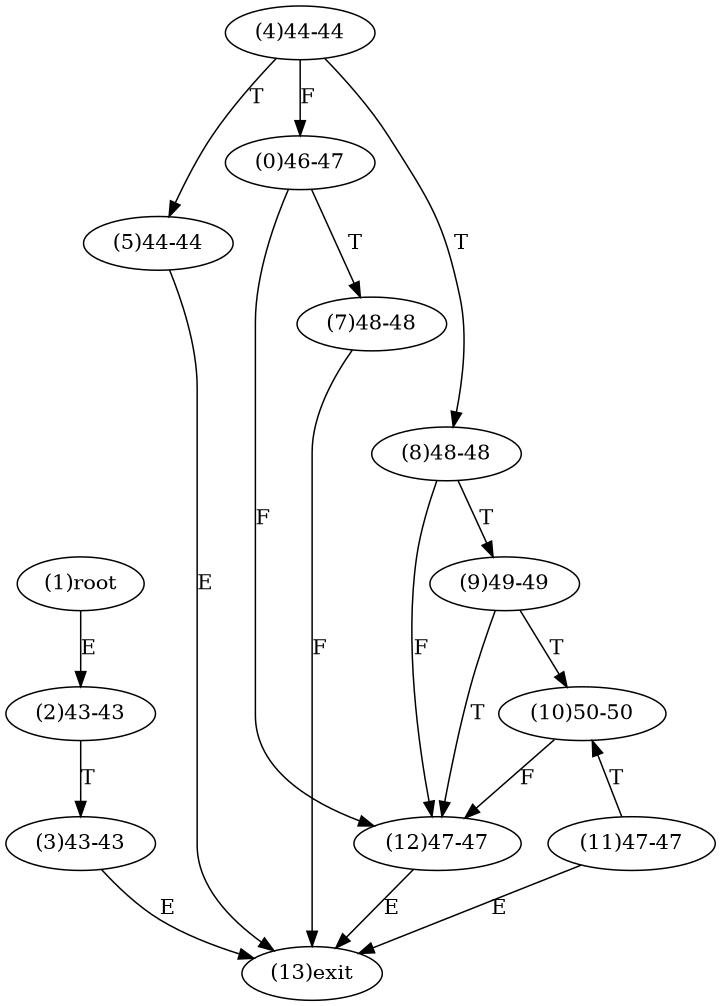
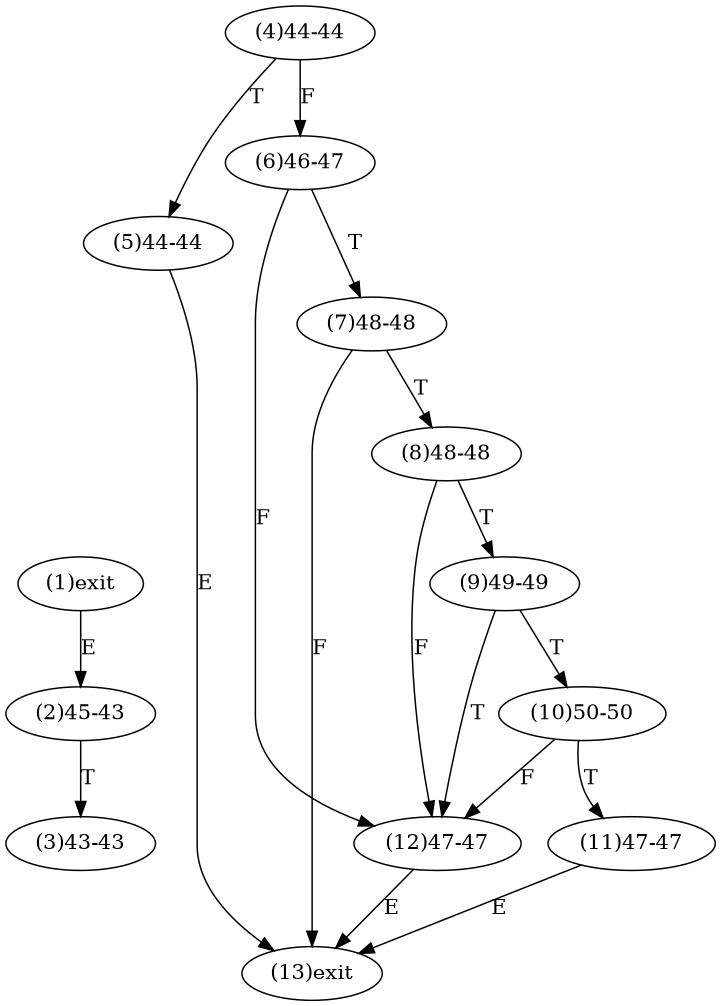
  digraph {
-   n1 [label="(1)root"]
-   n2 [label="(2)43-43"]
+   n1 [label="(1)exit"]
+   n2 [label="(2)45-43"]
    n3 [label="(3)43-43"]
    n4 [label="(13)exit"]
    n5 [label="(4)44-44"]
    n6 [label="(5)44-44"]
-   n7 [label="(0)46-47"]
+   n7 [label="(6)46-47"]
    n8 [label="(7)48-48"]
    n9 [label="(12)47-47"]
    n10 [label="(8)48-48"]
    n11 [label="(9)49-49"]
    n12 [label="(10)50-50"]
    n13 [label="(11)47-47"]
    n1 -> n2 [label=E]
    n2 -> n3 [label=T]
-   n3 -> n4 [label=E]
    n5 -> n6 [label=T]
    n5 -> n7 [label=F]
    n6 -> n4 [label=E]
    n7 -> n8 [label=T]
    n7 -> n9 [label=F]
    n8 -> n4 [label=F]
-   n5 -> n10 [label=T]
+   n8 -> n10 [label=T]
    n9 -> n4 [label=E]
    n10 -> n9 [label=F]
    n10 -> n11 [label=T]
    n11 -> n9 [label=T]
    n11 -> n12 [label=T]
    n12 -> n9 [label=F]
-   n13 -> n12 [label=T]
+   n12 -> n13 [label=T]
    n13 -> n4 [label=E]
  }
